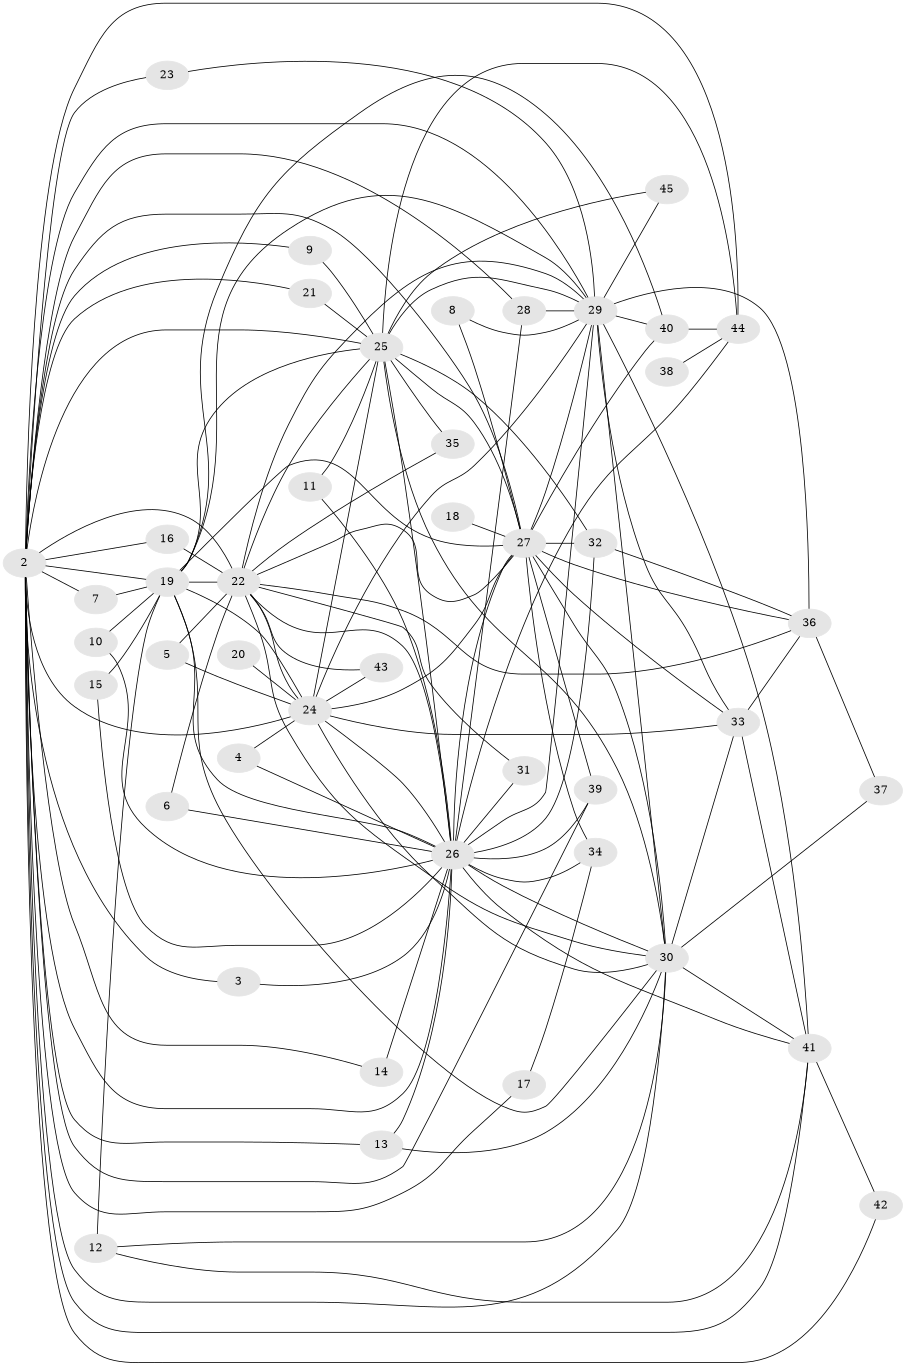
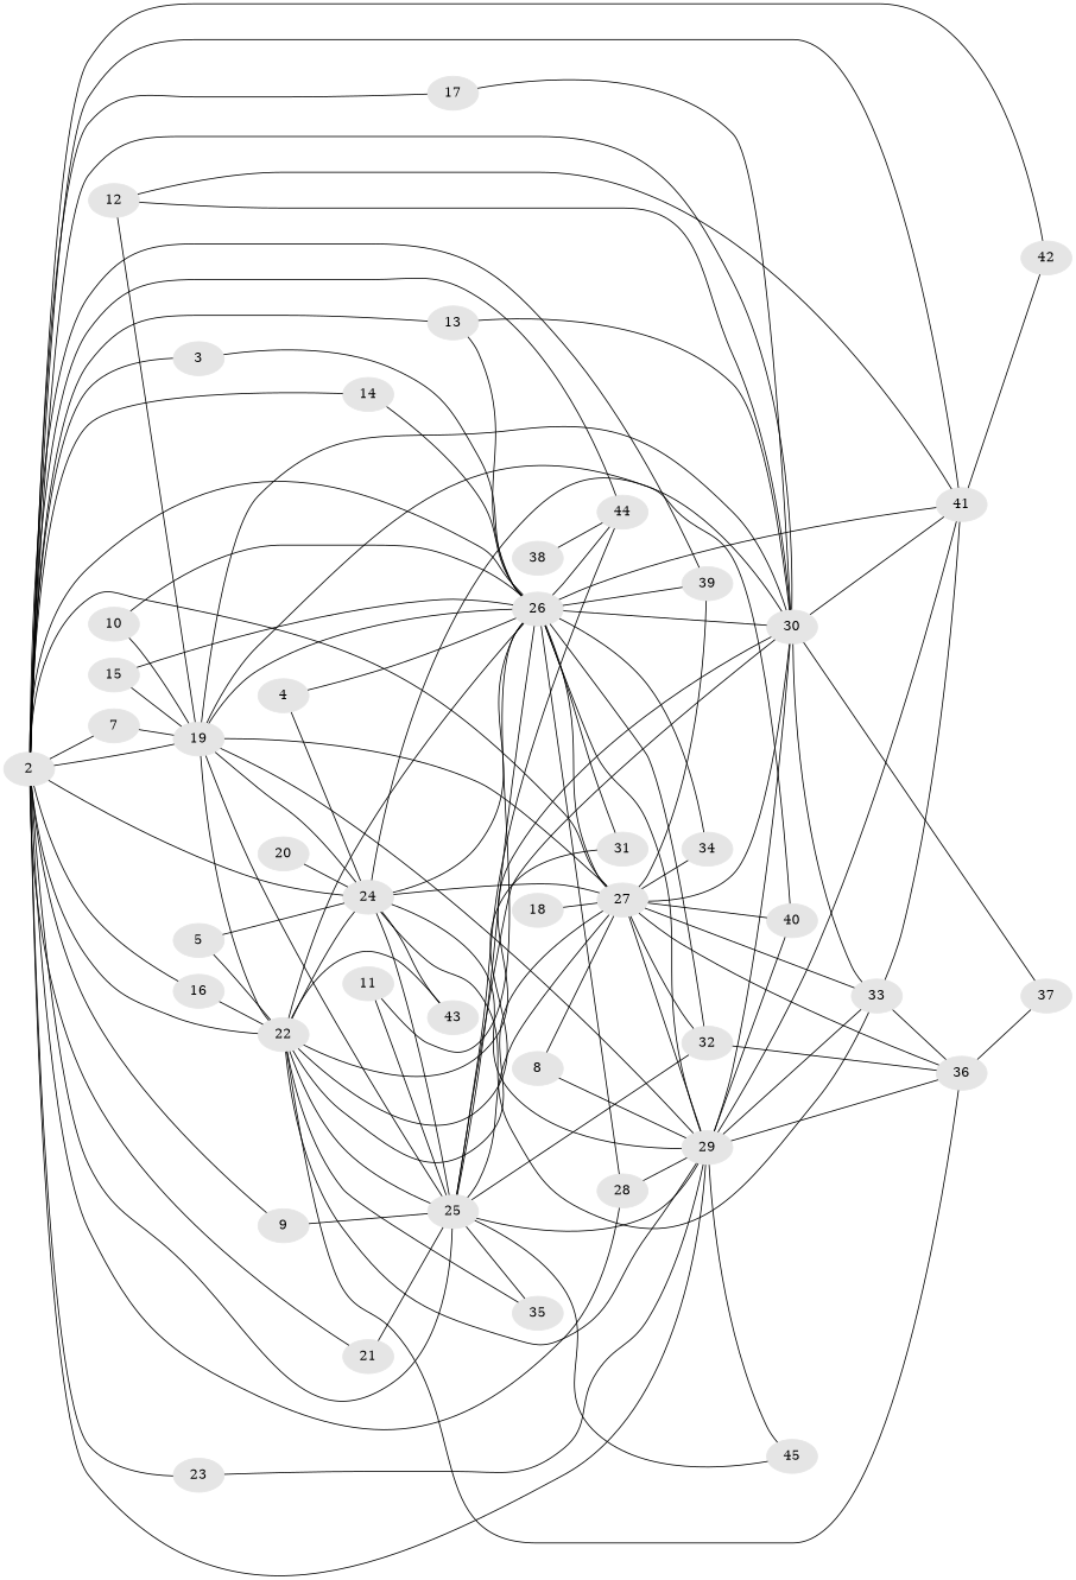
  graph {
    rankdir=LR
    node [color=gray90 style=filled]
    edge [weight=1.0]
    25
    26
    27
    29
    30
    44
    35
    32
    45
    28
    39
    41
    31
    34
    2
    3
    7
    9
    13
    14
    16
    17
    19
    21
    22
    23
    24
    42
    40
    36
    43
    33
    37
    4
    5
-   6
    8
    10
    11
    12
    15
    18
    20
    38
    25 -- 26
    25 -- 27
    25 -- 29 [weight=3.0]
    25 -- 30
    25 -- 44 [weight=2.0]
    25 -- 35
    25 -- 32
    25 -- 45
    26 -- 27
    26 -- 29
    26 -- 30 [weight=2.0]
    26 -- 44 [weight=2.0]
    26 -- 32
    26 -- 28
    26 -- 39
    26 -- 41 [weight=2.0]
    26 -- 31
    26 -- 34
    27 -- 29
    27 -- 30 [weight=2.0]
    27 -- 32 [weight=2.0]
    27 -- 39 [weight=2.0]
    27 -- 34 [weight=2.0]
    27 -- 40
    27 -- 36
    27 -- 33
    29 -- 30
    29 -- 45
    29 -- 41
    29 -- 40
    29 -- 36
    29 -- 33
    30 -- 41
    30 -- 33
    30 -- 37
    32 -- 36
    28 -- 29
    41 -- 42
    2 -- 25 [weight=2.0]
    2 -- 26 [weight=2.0]
    2 -- 27 [weight=2.0]
    2 -- 29 [weight=2.0]
    2 -- 30 [weight=2.0]
    2 -- 44
    2 -- 28 [weight=2.0]
    2 -- 39
    2 -- 41
    2 -- 3
    2 -- 7
    2 -- 9
    2 -- 13
    2 -- 14
    2 -- 16
    2 -- 17
    2 -- 19 [weight=3.0]
    2 -- 21
    2 -- 22 [weight=2.0]
    2 -- 23
    2 -- 24 [weight=3.0]
    2 -- 42
    3 -- 26
    7 -- 19
    9 -- 25
    13 -- 26
    13 -- 30
    14 -- 26
    16 -- 22
-   17 -- 34
+   17 -- 30
    19 -- 25
    19 -- 26
    19 -- 27 [weight=3.0]
    19 -- 29
    19 -- 30
    19 -- 22 [weight=2.0]
    19 -- 24
    19 -- 40
    21 -- 25 [weight=2.0]
    22 -- 25
    22 -- 26
    22 -- 27
    22 -- 29
    22 -- 30 [weight=2.0]
    22 -- 35
    22 -- 31
    22 -- 24
    22 -- 36
    22 -- 43
    23 -- 29
    24 -- 25 [weight=4.0]
    24 -- 26
    24 -- 27
    24 -- 29 [weight=3.0]
    24 -- 30
    24 -- 43
    24 -- 33
-   40 -- 44
    36 -- 37
    33 -- 41
    33 -- 36
    4 -- 26
    4 -- 24
    5 -- 22
    5 -- 24
-   6 -- 26
-   6 -- 22
    8 -- 27
    8 -- 29
    10 -- 26
    10 -- 19
    11 -- 25
    11 -- 26
    12 -- 30
    12 -- 41
    12 -- 19
    15 -- 26
    15 -- 19
    18 -- 27
    20 -- 24
    38 -- 44
  }
